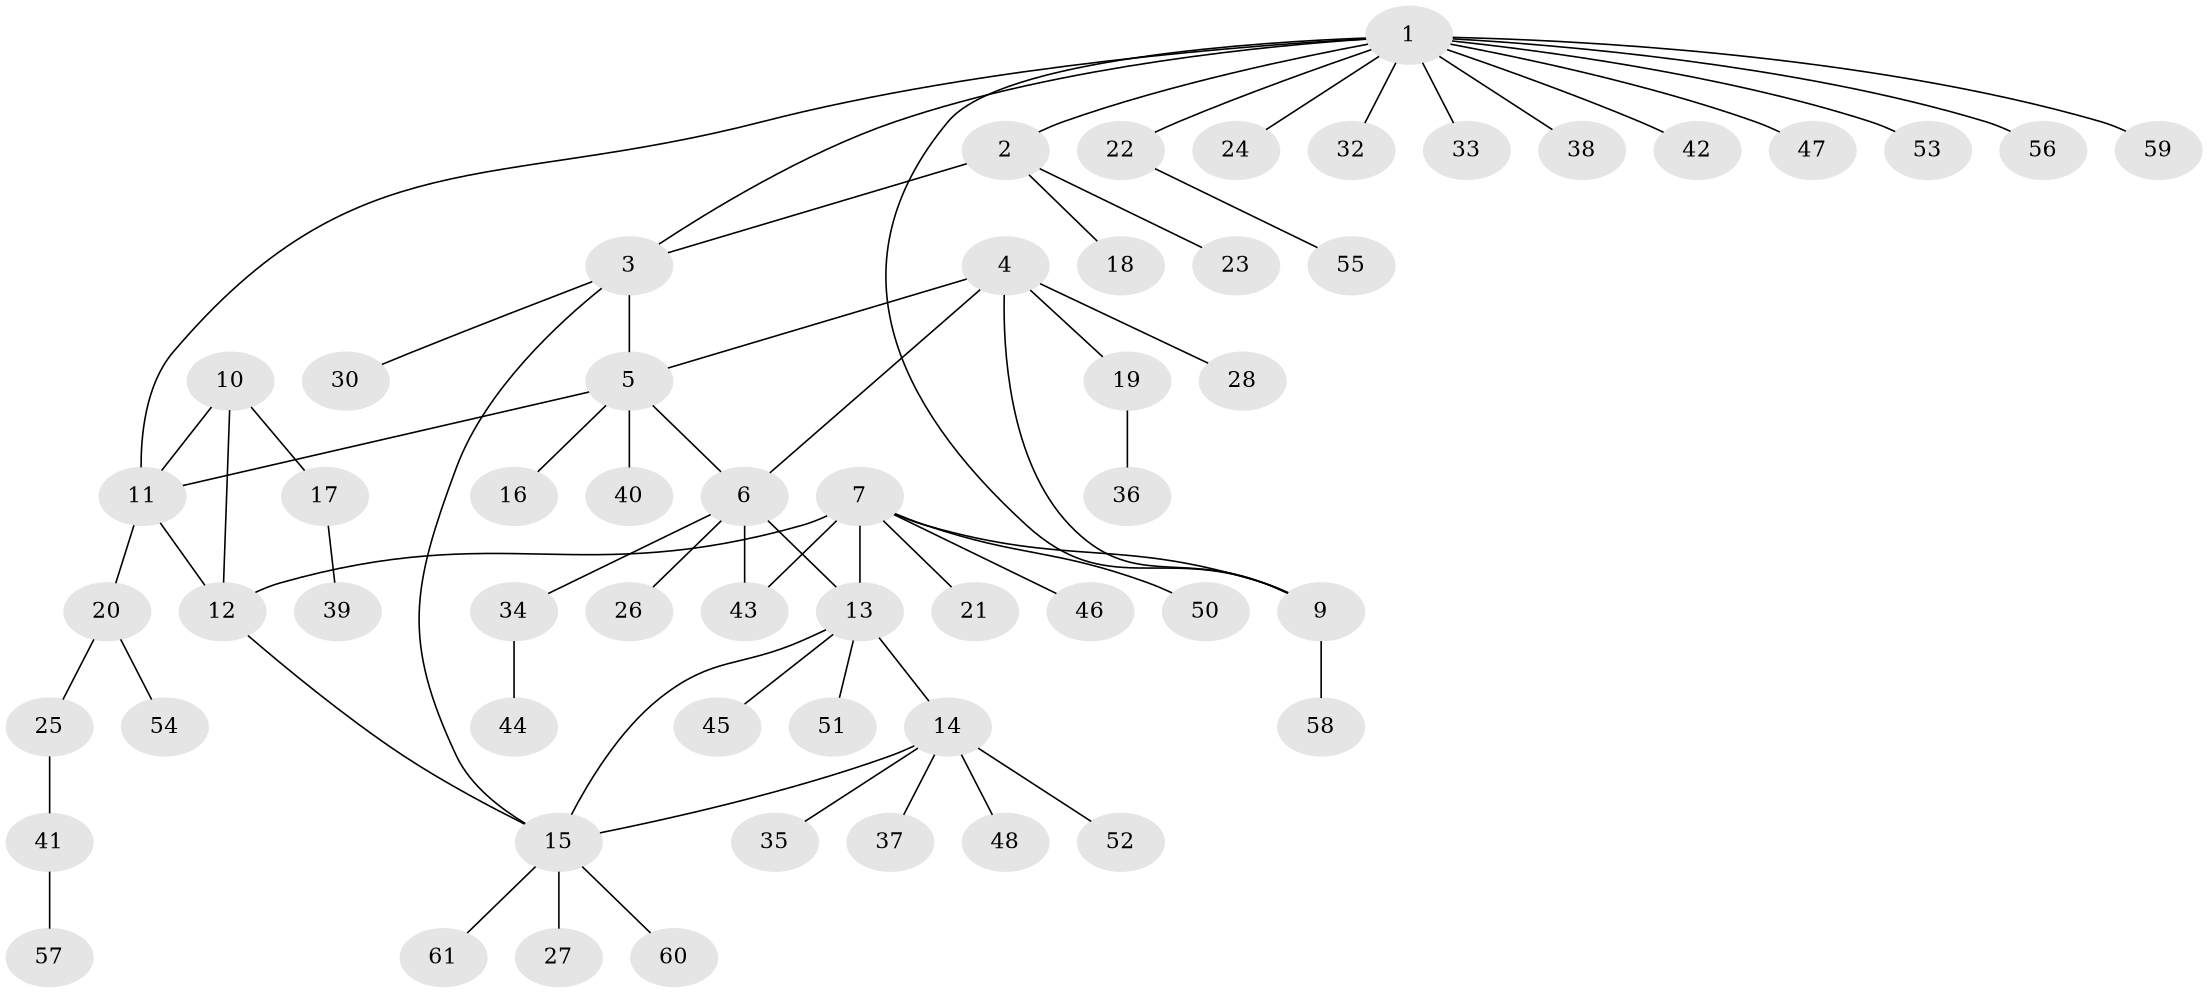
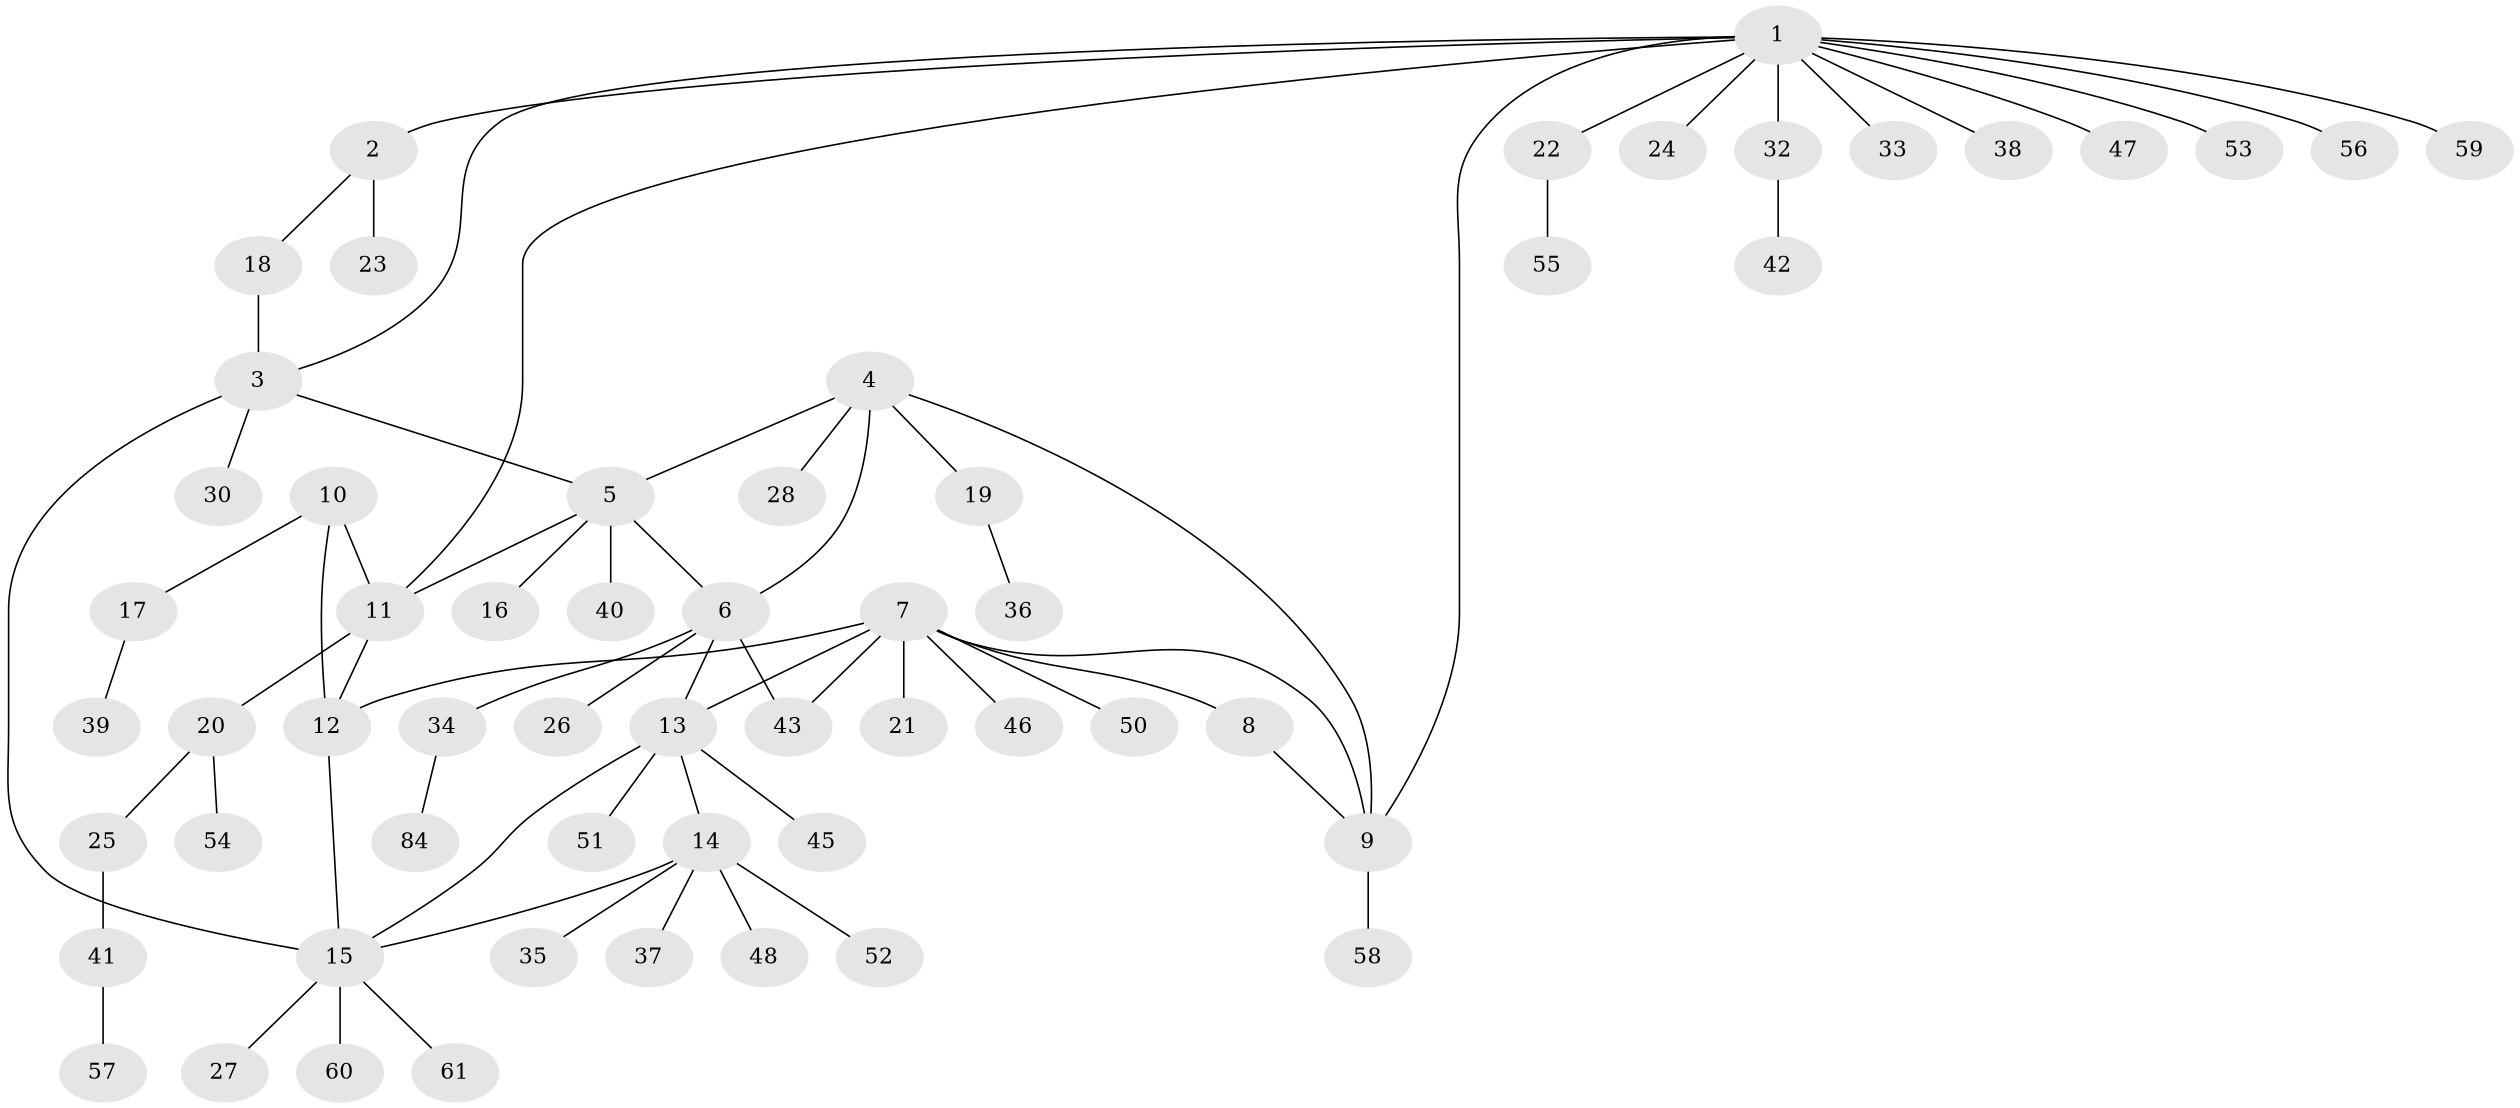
  graph {
    node [color=gray90 style=filled]
    1
    2
    3
    9
    11
    22
    24
    32
    33
    38
    42
    47
    53
    56
    59
    18
    23
    5
    15
    30
    58
    12
    20
    55
    6
    16
    40
    27
    60
    61
    4
    19
    28
    13
    26
    34
    43
    36
    14
    45
    51
-   44
+   44 [label=84]
    7
+   8
    21
    46
    50
    10
    17
    39
    25
    54
    35
    37
    48
    52
    41
    57
    1 -- 2
    1 -- 3
    1 -- 9
    1 -- 11
    1 -- 22
    1 -- 24
    1 -- 32
    1 -- 33
    1 -- 38
-   1 -- 42
+   32 -- 42
    1 -- 47
    1 -- 53
    1 -- 56
    1 -- 59
-   2 -- 3
+   18 -- 3
    2 -- 18
    2 -- 23
    3 -- 5
    3 -- 15
    3 -- 30
    9 -- 58
    11 -- 12
    11 -- 20
    22 -- 55
    5 -- 11
    5 -- 6
    5 -- 16
    5 -- 40
    15 -- 27
    15 -- 60
    15 -- 61
    12 -- 15
    20 -- 25
    20 -- 54
    6 -- 13
    6 -- 26
    6 -- 34
    6 -- 43
    4 -- 9
    4 -- 5
    4 -- 6
    4 -- 19
    4 -- 28
    19 -- 36
    13 -- 15
    13 -- 14
    13 -- 45
    13 -- 51
    34 -- 44
    14 -- 15
    14 -- 35
    14 -- 37
    14 -- 48
    14 -- 52
    7 -- 9
    7 -- 12
    7 -- 13
    7 -- 43
+   7 -- 8
    7 -- 21
    7 -- 46
    7 -- 50
+   8 -- 9
    10 -- 11
    10 -- 12
    10 -- 17
    17 -- 39
    25 -- 41
    41 -- 57
  }
